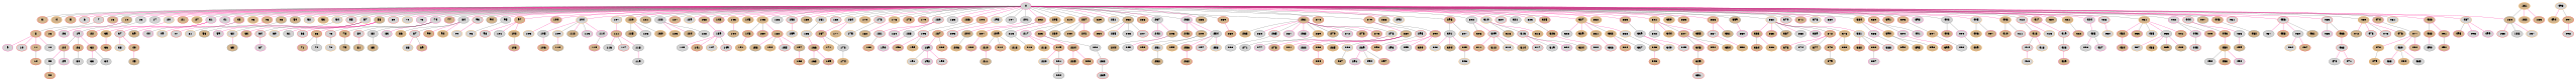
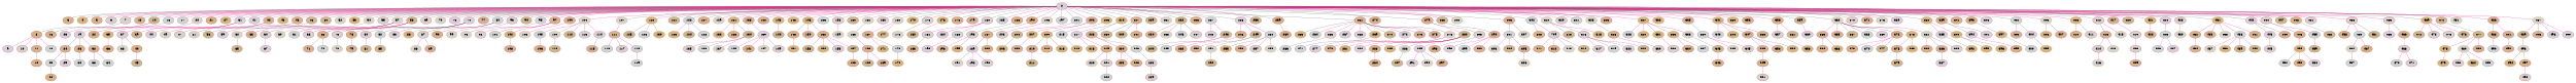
  graph {
    node [color=red fillcolor=tan style=filled]
    edge [color=deeppink]
    0 [color=deeppink fillcolor=lightgrey]
    3
    4 [color=darkorange]
    5
    6 [fillcolor=lightgrey]
    7 [fillcolor=lightgrey]
    13 [color=deeppink]
    14 [color=gray40]
    15 [color=gray40 fillcolor=lightgrey]
    17 [color=gray40 fillcolor=lightgrey]
    20 [color=darkorange fillcolor=lightgrey]
    21
    27 [color=darkorange]
    31 [color=deeppink fillcolor=lightgrey]
    41 [color=deeppink fillcolor=lightgrey]
    42 [color=deeppink]
    43 [color=darkorange]
    46
    48 [color=gray40]
    50 [color=gray40]
    52 [color=darkorange fillcolor=lightgrey]
    53 [color=darkorange]
    54 [color=darkorange fillcolor=lightgrey]
    55 [fillcolor=lightgrey]
    57 [color=darkorange fillcolor=lightgrey]
    58 [color=gray40]
    69 [fillcolor=lightgrey]
    70 [color=darkorange fillcolor=lightgrey]
    73 [color=deeppink fillcolor=lightgrey]
    74 [color=deeppink fillcolor=lightgrey]
    77 [color=deeppink]
    84 [color=gray40 fillcolor=lightgrey]
    93 [fillcolor=lightgrey]
    94 [color=gray40]
    95 [color=gray40 fillcolor=lightgrey]
    97
    100 [color=deeppink]
    104 [color=darkorange fillcolor=lightgrey]
    107 [color=darkorange fillcolor=lightgrey]
    120 [color=darkorange]
    121 [color=gray40]
    122 [color=gray40 fillcolor=lightgrey]
    127
    129 [color=darkorange fillcolor=lightgrey]
    131 [color=darkorange]
    138 [color=deeppink]
    142 [color=deeppink]
    143 [color=darkorange]
    145 [color=darkorange]
    146 [color=darkorange]
    156 [color=gray40 fillcolor=lightgrey]
    158 [fillcolor=lightgrey]
    160 [color=gray40]
    161 [color=darkorange fillcolor=lightgrey]
    162 [fillcolor=lightgrey]
    164 [color=darkorange fillcolor=lightgrey]
    170 [color=darkorange]
    173 [fillcolor=lightgrey]
    176 [color=darkorange]
    178
    179 [color=deeppink]
    180 [fillcolor=lightgrey]
    185 [color=gray40 fillcolor=lightgrey]
    186
    194
    195 [color=darkorange fillcolor=lightgrey]
    197 [color=gray40 fillcolor=lightgrey]
    201 [color=gray40 fillcolor=lightgrey]
    202 [color=deeppink]
    205 [color=darkorange]
    214 [color=darkorange]
    227 [color=deeppink]
    229 [color=gray40]
    231 [color=darkorange fillcolor=lightgrey]
    232 [color=gray40]
    236
    237 [color=gray40 fillcolor=lightgrey]
    238 [color=deeppink fillcolor=lightgrey]
    253 [color=gray40]
    259
    261 [color=deeppink]
    274
    279
    288 [color=gray40]
    292 [color=darkorange fillcolor=lightgrey]
    296 [color=deeppink]
    302 [color=gray40 fillcolor=lightgrey]
    310 [color=darkorange fillcolor=lightgrey]
    320 [fillcolor=lightgrey]
    321 [color=gray40 fillcolor=lightgrey]
    323 [color=darkorange fillcolor=lightgrey]
    325 [color=deeppink]
    327 [color=darkorange]
    332 [color=darkorange]
    335 [color=deeppink]
    341 [color=darkorange]
    350 [color=darkorange]
    353
    356
    359 [color=gray40]
    362 [color=darkorange fillcolor=lightgrey]
    370 [fillcolor=lightgrey]
    371 [color=deeppink]
    376 [color=darkorange fillcolor=lightgrey]
    380 [color=deeppink fillcolor=lightgrey]
    384 [color=darkorange]
    389
    391
    393
    398 [color=deeppink fillcolor=lightgrey]
    402 [color=gray40 fillcolor=lightgrey]
    405 [color=darkorange fillcolor=lightgrey]
    408 [color=darkorange]
    412 [fillcolor=lightgrey]
    417 [color=deeppink]
    420 [color=gray40]
    421 [color=darkorange]
    424 [color=deeppink fillcolor=lightgrey]
    428 [fillcolor=lightgrey]
    431 [color=darkorange]
    442 [color=deeppink fillcolor=lightgrey]
    444 [fillcolor=lightgrey]
    447 [color=gray40]
    448
    451 [fillcolor=lightgrey]
    456 [fillcolor=lightgrey]
    463 [fillcolor=lightgrey]
    469 [color=darkorange]
    474 [color=deeppink]
    481 [color=darkorange fillcolor=lightgrey]
    486 [color=deeppink]
    487 [color=darkorange fillcolor=lightgrey]
    8
    16
    23 [color=deeppink fillcolor=lightgrey]
    19 [color=deeppink fillcolor=lightgrey]
    22
    35 [color=darkorange]
    37 [fillcolor=lightgrey]
    39 [color=gray40]
    44 [color=deeppink fillcolor=lightgrey]
    49 [color=darkorange fillcolor=lightgrey]
    47 [fillcolor=lightgrey]
    51 [color=darkorange fillcolor=lightgrey]
    56 [color=gray40]
    59 [color=deeppink fillcolor=lightgrey]
    62 [color=darkorange fillcolor=lightgrey]
    63 [color=deeppink]
    64 [fillcolor=lightgrey]
    60 [color=darkorange fillcolor=lightgrey]
    61 [color=gray40 fillcolor=lightgrey]
    66 [fillcolor=lightgrey]
    68
    75 [fillcolor=lightgrey]
    78
    80 [fillcolor=lightgrey]
    82 [color=gray40 fillcolor=lightgrey]
    83 [color=deeppink fillcolor=lightgrey]
    86 [color=darkorange]
    87 [fillcolor=lightgrey]
    90
-   92 [color=darkorange]
    99 [color=darkorange fillcolor=lightgrey]
    96 [color=darkorange fillcolor=lightgrey]
    98 [fillcolor=lightgrey]
    101 [color=gray40 fillcolor=lightgrey]
    102 [color=darkorange]
    103 [color=darkorange fillcolor=lightgrey]
    105 [color=gray40 fillcolor=lightgrey]
    109 [color=darkorange fillcolor=lightgrey]
    112 [color=gray40]
    113 [color=deeppink fillcolor=lightgrey]
    114 [color=deeppink fillcolor=lightgrey]
    111 [color=deeppink]
    125 [color=gray40]
    126 [color=gray40 fillcolor=lightgrey]
    130 [color=darkorange]
    123 [color=darkorange]
    124 [color=gray40]
    128 [color=gray40 fillcolor=lightgrey]
    132 [color=darkorange]
    133
    134 [color=gray40]
    139 [color=deeppink fillcolor=lightgrey]
    144 [color=gray40]
    148
    150 [color=deeppink]
    152
    159 [color=darkorange fillcolor=lightgrey]
    165 [color=darkorange fillcolor=lightgrey]
    167 [color=deeppink]
    177 [color=darkorange]
    175 [color=darkorange fillcolor=lightgrey]
    182 [color=gray40]
    181 [fillcolor=lightgrey]
    184 [color=deeppink fillcolor=lightgrey]
    188 [color=gray40 fillcolor=lightgrey]
    193 [fillcolor=lightgrey]
    189 [color=deeppink fillcolor=lightgrey]
    187
    200
    203 [fillcolor=lightgrey]
    204 [color=gray40]
    207 [color=darkorange]
    209 [color=darkorange]
    215 [color=gray40 fillcolor=lightgrey]
    217 [color=deeppink fillcolor=lightgrey]
    223 [color=deeppink]
    230 [color=gray40]
    240 [color=gray40]
    241
    234 [color=deeppink]
    235 [color=darkorange fillcolor=lightgrey]
    246 [color=gray40 fillcolor=lightgrey]
    247 [fillcolor=lightgrey]
    242 [color=deeppink fillcolor=lightgrey]
    243 [color=gray40]
    248
    249 [color=gray40]
    254 [color=gray40 fillcolor=lightgrey]
    260
    263 [color=darkorange]
    264 [color=gray40 fillcolor=lightgrey]
    265 [fillcolor=lightgrey]
    267 [color=deeppink fillcolor=lightgrey]
    268 [color=deeppink fillcolor=lightgrey]
    269 [color=darkorange]
    270 [color=gray40]
    272 [color=deeppink fillcolor=lightgrey]
    273 [color=deeppink]
    275 [color=deeppink]
    276 [color=darkorange fillcolor=lightgrey]
    280 [color=gray40]
    295 [fillcolor=lightgrey]
    290 [color=deeppink]
    301 [color=gray40 fillcolor=lightgrey]
    307 [color=darkorange fillcolor=lightgrey]
    308
-   309 [fillcolor=lightgrey]
+   309 [fillcolor=lightgrey label=709]
    315 [color=gray40]
    316 [fillcolor=lightgrey]
    318 [color=darkorange]
    326
    328 [color=gray40 fillcolor=lightgrey]
    329 [color=darkorange]
    331 [color=darkorange]
    333 [color=darkorange]
    338 [color=darkorange fillcolor=lightgrey]
    339 [color=gray40 fillcolor=lightgrey]
    342 [color=gray40 fillcolor=lightgrey]
    344 [color=darkorange]
    347 [color=deeppink]
    355 [color=gray40]
    357 [fillcolor=lightgrey]
    361 [color=gray40]
    360 [color=deeppink fillcolor=lightgrey]
    363 [color=deeppink]
    365 [color=deeppink]
    367 [color=gray40]
    368 [color=gray40 fillcolor=lightgrey]
    369 [color=deeppink fillcolor=lightgrey]
    372
    375 [color=darkorange]
    381 [color=darkorange fillcolor=lightgrey]
    385 [color=deeppink fillcolor=lightgrey]
    390 [color=darkorange]
    394 [color=deeppink fillcolor=lightgrey]
    401 [color=deeppink fillcolor=lightgrey]
    397 [color=darkorange]
    403 [color=deeppink]
    404 [color=deeppink fillcolor=lightgrey]
    406 [color=darkorange]
    407 [color=deeppink]
    410
    411 [fillcolor=lightgrey]
    413 [color=deeppink]
    415 [color=darkorange fillcolor=lightgrey]
    419 [fillcolor=lightgrey]
    422 [color=deeppink]
    425 [color=gray40 fillcolor=lightgrey]
    430 [color=darkorange fillcolor=lightgrey]
    432
    433 [color=deeppink]
    435 [color=darkorange fillcolor=lightgrey]
    436 [color=gray40 fillcolor=lightgrey]
    441
    443 [color=deeppink fillcolor=lightgrey]
    449 [color=deeppink]
    446
    455 [color=gray40 fillcolor=lightgrey]
    462 [color=gray40]
    457 [color=gray40 fillcolor=lightgrey]
    458
    460 [color=gray40 fillcolor=lightgrey]
    461 [color=gray40]
    465 [color=deeppink fillcolor=lightgrey]
    466
    472 [color=gray40]
    473 [fillcolor=lightgrey]
    475 [fillcolor=lightgrey]
    476 [color=gray40]
    477 [color=gray40]
    488
    491 [color=deeppink]
+   489 [color=gray40]
    495 [color=deeppink]
    496 [color=deeppink fillcolor=lightgrey]
    499 [color=deeppink fillcolor=lightgrey]
    9 [color=deeppink fillcolor=lightgrey]
    10 [fillcolor=lightgrey]
    11 [color=deeppink]
    18 [color=gray40 fillcolor=lightgrey]
    24 [color=deeppink]
    26
    32 [color=deeppink]
    36
    38 [color=darkorange fillcolor=lightgrey]
    40
    65 [color=gray40]
    67 [color=deeppink fillcolor=lightgrey]
    71 [color=deeppink]
    72 [color=gray40 fillcolor=lightgrey]
    76 [color=darkorange fillcolor=lightgrey]
    79 [color=gray40]
    81 [color=gray40]
    85 [color=gray40]
    88 [color=darkorange fillcolor=lightgrey]
    89 [color=deeppink]
    108 [color=deeppink]
    106
    110 [color=gray40]
    115 [color=deeppink]
    116 [color=gray40 fillcolor=lightgrey]
    117 [fillcolor=lightgrey]
    118 [color=gray40 fillcolor=lightgrey]
    135 [fillcolor=lightgrey]
    136 [color=gray40 fillcolor=lightgrey]
    137 [color=darkorange fillcolor=lightgrey]
    140 [color=gray40 fillcolor=lightgrey]
    141
    147 [color=darkorange fillcolor=lightgrey]
    149 [fillcolor=lightgrey]
    151 [color=darkorange]
    153 [color=gray40]
    154 [color=darkorange]
    155 [fillcolor=lightgrey]
    157 [color=gray40]
    166 [color=deeppink]
    171 [color=darkorange]
    172 [color=gray40 fillcolor=lightgrey]
    183
    190 [color=deeppink fillcolor=lightgrey]
    196 [color=deeppink]
    199 [color=darkorange]
    191 [color=darkorange fillcolor=lightgrey]
    192 [color=deeppink fillcolor=lightgrey]
    198 [fillcolor=lightgrey]
    206 [color=darkorange]
    208 [color=deeppink]
    210 [color=deeppink]
    212
    213 [color=darkorange]
    216 [color=darkorange]
    218 [color=darkorange]
    219
    224
    226 [color=gray40 fillcolor=lightgrey]
    244 [color=gray40]
    245 [color=gray40 fillcolor=lightgrey]
    250 [color=deeppink]
    251 [color=darkorange fillcolor=lightgrey]
    255 [color=darkorange]
    256 [color=deeppink]
    257 [fillcolor=lightgrey]
    258 [color=darkorange fillcolor=lightgrey]
    266 [color=gray40 fillcolor=lightgrey]
    271 [color=gray40 fillcolor=lightgrey]
    277 [color=deeppink fillcolor=lightgrey]
    278 [color=deeppink]
    281 [color=darkorange]
    282 [color=deeppink fillcolor=lightgrey]
    283
    285 [color=darkorange]
    286 [color=darkorange fillcolor=lightgrey]
    289 [color=deeppink fillcolor=lightgrey]
    298
    293 [color=deeppink fillcolor=lightgrey]
    299 [color=gray40 fillcolor=lightgrey]
    300 [color=deeppink]
    303 [color=darkorange fillcolor=lightgrey]
    304 [color=gray40]
    305 [color=deeppink]
    311
    312
    313 [color=darkorange fillcolor=lightgrey]
    314 [color=gray40]
    317 [fillcolor=lightgrey]
    319 [color=gray40 fillcolor=lightgrey]
    322 [color=deeppink fillcolor=lightgrey]
    324 [color=gray40]
    330 [fillcolor=lightgrey]
    336 [fillcolor=lightgrey]
    334
    337 [color=gray40 fillcolor=lightgrey]
    343 [color=gray40]
    340 [color=darkorange fillcolor=lightgrey]
    345 [fillcolor=lightgrey]
    348 [color=deeppink]
    352
    354 [color=darkorange]
    358 [color=darkorange]
    364
    366 [color=darkorange]
    373
    374 [color=gray40 fillcolor=lightgrey]
    377 [color=gray40]
    378
    383 [color=darkorange]
    382
    386 [color=deeppink]
    388 [fillcolor=lightgrey]
    392 [color=darkorange]
    395 [color=darkorange]
    396 [color=darkorange]
    399
    400 [color=gray40 fillcolor=lightgrey]
    409 [color=darkorange]
    414 [fillcolor=lightgrey]
    418 [color=darkorange fillcolor=lightgrey]
    423 [fillcolor=lightgrey]
    426 [color=gray40 fillcolor=lightgrey]
    427 [color=deeppink fillcolor=lightgrey]
    434 [color=deeppink]
    437 [color=darkorange fillcolor=lightgrey]
    438 [color=darkorange]
    439 [color=gray40]
    440 [color=gray40]
    445 [fillcolor=lightgrey]
    450 [color=darkorange]
    459 [color=gray40]
    464 [color=darkorange fillcolor=lightgrey]
    467
    468 [fillcolor=lightgrey]
    478 [color=darkorange]
    480 [color=darkorange fillcolor=lightgrey]
    482 [color=deeppink]
    490 [color=gray40 fillcolor=lightgrey]
    492 [color=deeppink]
    493 [color=darkorange fillcolor=lightgrey]
    494 [color=darkorange]
    497
    498 [fillcolor=lightgrey]
    479 [color=darkorange]
    483 [fillcolor=lightgrey]
    484 [color=darkorange]
    485 [color=gray40 fillcolor=lightgrey]
    470 [color=gray40 fillcolor=lightgrey]
    471 [fillcolor=lightgrey]
    452 [color=gray40 fillcolor=lightgrey]
    453
    454 [color=deeppink fillcolor=lightgrey]
    429 [color=deeppink]
    416 [color=darkorange fillcolor=lightgrey]
    379 [color=gray40]
    387 [color=deeppink fillcolor=lightgrey]
    349
    351 [fillcolor=lightgrey]
    346
    306 [color=darkorange fillcolor=lightgrey]
    284
    287 [color=gray40]
    291 [color=deeppink fillcolor=lightgrey]
    294 [color=darkorange fillcolor=lightgrey]
    297 [color=deeppink]
    252 [color=gray40]
    262
    220 [color=darkorange fillcolor=lightgrey]
    221 [fillcolor=lightgrey]
    225
    228
    233 [fillcolor=lightgrey]
    239 [fillcolor=lightgrey]
    222 [color=gray40 fillcolor=lightgrey]
    211 [color=gray40]
    174 [color=darkorange]
    168 [color=gray40]
    169 [color=deeppink]
    163
    119 [color=gray40 fillcolor=lightgrey]
    45 [color=gray40]
    25 [color=gray40 fillcolor=lightgrey]
    29 [color=deeppink fillcolor=lightgrey]
    30 [color=gray40 fillcolor=lightgrey]
    33 [color=gray40 fillcolor=lightgrey]
    34 [color=gray40 fillcolor=lightgrey]
    28
    12
    0 -- 3 [color=gray40]
    0 -- 4 [color=gray40]
    0 -- 5
    0 -- 6
    0 -- 7 [color=gray40]
    0 -- 13 [color=gray40]
    0 -- 14
    0 -- 15
    0 -- 17
    0 -- 20
    0 -- 21
    0 -- 27 [color=gray40]
    0 -- 31 [color=gray40]
    0 -- 41
    0 -- 42 [color=gray40]
    0 -- 43
    0 -- 46
    0 -- 48
    0 -- 50 [color=gray40]
    0 -- 52
    0 -- 53 [color=gray40]
    0 -- 54 [color=gray40]
    0 -- 55 [color=gray40]
    0 -- 57
    0 -- 58 [color=gray40]
    0 -- 69 [color=gray40]
    0 -- 70
    0 -- 73 [color=gray40]
    0 -- 74 [color=gray40]
    0 -- 77 [color=gray40]
    0 -- 84
    0 -- 93 [color=gray40]
    0 -- 94
    0 -- 95
    0 -- 97
    0 -- 100
    0 -- 104
    0 -- 107 [color=gray40]
    0 -- 120
    0 -- 121 [color=gray40]
    0 -- 122 [color=gray40]
    0 -- 127 [color=gray40]
    0 -- 129
-   0 -- 134
+   0 -- 131
    0 -- 138 [color=gray40]
    0 -- 142
    0 -- 143
    0 -- 145
    0 -- 146
    0 -- 156 [color=gray40]
    0 -- 158
    0 -- 160
    0 -- 161 [color=gray40]
    0 -- 162 [color=gray40]
    0 -- 164 [color=gray40]
    0 -- 170 [color=gray40]
    0 -- 173
    0 -- 176 [color=gray40]
    0 -- 178 [color=gray40]
    0 -- 179 [color=gray40]
    0 -- 180 [color=gray40]
    0 -- 185
    0 -- 186
    0 -- 194
    0 -- 195 [color=gray40]
    0 -- 197 [color=gray40]
    0 -- 201 [color=gray40]
    0 -- 202
    0 -- 205 [color=gray40]
    0 -- 214 [color=gray40]
    0 -- 227 [color=gray40]
    0 -- 229 [color=gray40]
    0 -- 231
    0 -- 232 [color=gray40]
    0 -- 236 [color=gray40]
    0 -- 237
    0 -- 238 [color=gray40]
    0 -- 253
    0 -- 259 [color=gray40]
    0 -- 261 [color=gray40]
    0 -- 274 [color=gray40]
    0 -- 279 [color=gray40]
    0 -- 288
    0 -- 292
    0 -- 296 [color=gray40]
    0 -- 302 [color=gray40]
    0 -- 310
    0 -- 320
    0 -- 321 [color=gray40]
    0 -- 323
    0 -- 325 [color=gray40]
    0 -- 327
    0 -- 332
    0 -- 335
    0 -- 341
    0 -- 350
    0 -- 353 [color=gray40]
    0 -- 356
    0 -- 359 [color=gray40]
    0 -- 362 [color=gray40]
    0 -- 370 [color=gray40]
    0 -- 371 [color=gray40]
    0 -- 376
    0 -- 380
    0 -- 384 [color=gray40]
    0 -- 389 [color=gray40]
    0 -- 391
    0 -- 393 [color=gray40]
    0 -- 398
    0 -- 402 [color=gray40]
    0 -- 405
    0 -- 408
    0 -- 412 [color=gray40]
    0 -- 417 [color=gray40]
    0 -- 420
    0 -- 421
    0 -- 424
    0 -- 428
    0 -- 431 [color=gray40]
    0 -- 442 [color=gray40]
    0 -- 444
    0 -- 447 [color=gray40]
    0 -- 448 [color=gray40]
    0 -- 451
    0 -- 456
    0 -- 463
    0 -- 469 [color=gray40]
    0 -- 474 [color=gray40]
    0 -- 481 [color=gray40]
    0 -- 486
    0 -- 487
    7 -- 8 [color=gray40]
    14 -- 16 [color=gray40]
    14 -- 23
    15 -- 19 [color=gray40]
    20 -- 22
    31 -- 35
    31 -- 37
    31 -- 39
    42 -- 44 [color=gray40]
    42 -- 49
    46 -- 47
    48 -- 51 [color=gray40]
    54 -- 56 [color=gray40]
    57 -- 59
    57 -- 62 [color=gray40]
    57 -- 63
    57 -- 64 [color=gray40]
    58 -- 60
    58 -- 61
    58 -- 66
    58 -- 68
    74 -- 75 [color=gray40]
    74 -- 78 [color=gray40]
    74 -- 80 [color=gray40]
    74 -- 82 [color=gray40]
    74 -- 83
    84 -- 86 [color=gray40]
    84 -- 87 [color=gray40]
    84 -- 90
-   84 -- 92
    93 -- 99
    95 -- 96 [color=gray40]
    97 -- 98
    97 -- 101
    97 -- 102
    100 -- 103
    104 -- 105
    104 -- 109 [color=gray40]
    104 -- 112
    104 -- 113 [color=gray40]
    104 -- 114
    107 -- 111
    120 -- 125 [color=gray40]
    120 -- 126
    120 -- 130 [color=gray40]
    122 -- 123
    122 -- 124
    122 -- 128 [color=gray40]
    131 -- 132
    131 -- 133
    131 -- 134 [color=gray40]
    138 -- 139
    143 -- 144
    146 -- 148 [color=gray40]
    146 -- 150 [color=gray40]
    146 -- 152
    158 -- 159
    161 -- 165 [color=gray40]
    164 -- 167
    164 -- 177
    173 -- 175 [color=gray40]
    176 -- 182
    180 -- 181
    180 -- 184
    180 -- 188 [color=gray40]
    186 -- 193 [color=gray40]
    194 -- 187 [color=gray40]
    195 -- 203
    201 -- 204
    202 -- 207
    202 -- 209 [color=gray40]
    205 -- 215
    214 -- 217 [color=gray40]
    214 -- 223 [color=gray40]
    227 -- 230 [color=gray40]
    227 -- 240 [color=gray40]
    227 -- 241
    232 -- 234 [color=gray40]
    232 -- 235
    232 -- 246 [color=gray40]
    232 -- 247 [color=gray40]
    237 -- 242
    237 -- 243
    238 -- 248
    238 -- 249
    238 -- 254
    259 -- 260
    261 -- 263 [color=gray40]
    261 -- 264
    261 -- 265 [color=gray40]
    261 -- 267
    261 -- 268
    261 -- 269 [color=gray40]
    261 -- 270 [color=gray40]
    261 -- 272
    261 -- 273 [color=gray40]
    261 -- 275
    261 -- 276 [color=gray40]
    279 -- 280
    279 -- 295 [color=gray40]
    288 -- 290 [color=gray40]
    296 -- 301 [color=gray40]
    296 -- 307 [color=gray40]
    302 -- 308 [color=gray40]
    302 -- 309
    310 -- 315 [color=gray40]
    310 -- 316 [color=gray40]
    310 -- 318
    323 -- 326 [color=gray40]
    327 -- 328
    327 -- 329
    327 -- 331
    327 -- 333 [color=gray40]
    327 -- 338
    335 -- 339 [color=gray40]
    341 -- 342
    341 -- 344
    341 -- 347 [color=gray40]
    341 -- 355
    356 -- 357
    356 -- 361
    359 -- 360
    362 -- 363
    362 -- 365
    362 -- 367 [color=gray40]
    362 -- 368
    362 -- 369 [color=gray40]
    362 -- 372 [color=gray40]
    362 -- 375 [color=gray40]
    362 -- 381
    384 -- 385 [color=gray40]
    384 -- 390
    389 -- 394 [color=gray40]
    389 -- 401 [color=gray40]
    393 -- 397 [color=gray40]
    402 -- 403 [color=gray40]
    402 -- 404 [color=gray40]
    405 -- 406 [color=gray40]
    405 -- 407 [color=gray40]
    408 -- 410 [color=gray40]
    408 -- 411 [color=gray40]
    412 -- 413 [color=gray40]
    412 -- 415
    417 -- 419
    421 -- 422 [color=gray40]
    424 -- 425
    428 -- 430
    431 -- 432
    431 -- 433 [color=gray40]
    431 -- 435 [color=gray40]
    431 -- 436
    431 -- 441
    442 -- 443 [color=gray40]
    442 -- 449 [color=gray40]
    444 -- 446 [color=gray40]
    444 -- 455
    448 -- 462 [color=gray40]
-   456 -- 457
+   464 -- 457
    456 -- 458
    456 -- 460
    456 -- 461 [color=gray40]
    463 -- 465 [color=gray40]
    463 -- 466 [color=gray40]
    469 -- 472
    469 -- 473
    469 -- 475 [color=gray40]
    469 -- 476
    474 -- 477 [color=gray40]
    486 -- 488 [color=gray40]
    486 -- 491
+   487 -- 489
    487 -- 495 [color=gray40]
    487 -- 496
    487 -- 499
    8 -- 9
    8 -- 10
    8 -- 11
    8 -- 18
    19 -- 24 [color=gray40]
    19 -- 26 [color=gray40]
    19 -- 32
    35 -- 36
    37 -- 38
    37 -- 40
    62 -- 65
    64 -- 67
    68 -- 71 [color=gray40]
    68 -- 72 [color=gray40]
    75 -- 76 [color=gray40]
    78 -- 79 [color=gray40]
    80 -- 81
    82 -- 85 [color=gray40]
    87 -- 88
    87 -- 89 [color=gray40]
    102 -- 108 [color=gray40]
    105 -- 106
    109 -- 110
    114 -- 115 [color=gray40]
    111 -- 116
    111 -- 117 [color=gray40]
    111 -- 118
    134 -- 135
    134 -- 136 [color=gray40]
    134 -- 137
    139 -- 140
    139 -- 141
    139 -- 147
    139 -- 149 [color=gray40]
    148 -- 151
    152 -- 153
    152 -- 154 [color=gray40]
    152 -- 155
    152 -- 157
    165 -- 166
    167 -- 171
    167 -- 172 [color=gray40]
    181 -- 183 [color=gray40]
    188 -- 190
    193 -- 196
    193 -- 199 [color=gray40]
    189 -- 191 [color=gray40]
    189 -- 192
    189 -- 198
    187 -- 189
    187 -- 200 [color=gray40]
    204 -- 206 [color=gray40]
    207 -- 208
    209 -- 210 [color=gray40]
    209 -- 212 [color=gray40]
    209 -- 213 [color=gray40]
    215 -- 216 [color=gray40]
    217 -- 218
    217 -- 219
    223 -- 224
    223 -- 226 [color=gray40]
    243 -- 244 [color=gray40]
    243 -- 245
    249 -- 250 [color=gray40]
    249 -- 251 [color=gray40]
    254 -- 255 [color=gray40]
    254 -- 256
    254 -- 257 [color=gray40]
    254 -- 258
    265 -- 266 [color=gray40]
    269 -- 271 [color=gray40]
    276 -- 277 [color=gray40]
    276 -- 278
    280 -- 281
    280 -- 282
    280 -- 283 [color=gray40]
    280 -- 285
    280 -- 286 [color=gray40]
    280 -- 289
    295 -- 298 [color=gray40]
    290 -- 293
    290 -- 299
    290 -- 300
    301 -- 303
    301 -- 304
    301 -- 305
    309 -- 311
    309 -- 312
    309 -- 313 [color=gray40]
    309 -- 314
    316 -- 317
    316 -- 319 [color=gray40]
    316 -- 322
    316 -- 324 [color=gray40]
    326 -- 330
    331 -- 336
    333 -- 334
    333 -- 337 [color=gray40]
    338 -- 343 [color=gray40]
    339 -- 340
    339 -- 345
    347 -- 348 [color=gray40]
    347 -- 352
    347 -- 354 [color=gray40]
    357 -- 358
    363 -- 364 [color=gray40]
    363 -- 366
    372 -- 373
    372 -- 374
    372 -- 377 [color=gray40]
    375 -- 378
    375 -- 383 [color=gray40]
    381 -- 382
    381 -- 386 [color=gray40]
    381 -- 388 [color=gray40]
    385 -- 392 [color=gray40]
    390 -- 395 [color=gray40]
    390 -- 396 [color=gray40]
    394 -- 399
    397 -- 400 [color=gray40]
    404 -- 409 [color=gray40]
    413 -- 414 [color=gray40]
    413 -- 418
    419 -- 423 [color=gray40]
    425 -- 426
    425 -- 427 [color=gray40]
    432 -- 434
    436 -- 437
    436 -- 438
    436 -- 439
    436 -- 440
    443 -- 445 [color=gray40]
    446 -- 450
    455 -- 459
    460 -- 464
    460 -- 467
    466 -- 468
    477 -- 478
    477 -- 480
    477 -- 482
    488 -- 490
    491 -- 492 [color=gray40]
+   489 -- 493 [color=gray40]
    11 -- 12 [color=gray40]
    24 -- 25
    24 -- 29 [color=gray40]
    26 -- 30 [color=gray40]
    32 -- 33
    32 -- 34 [color=gray40]
    40 -- 45
    118 -- 119
    157 -- 163
    166 -- 168
    166 -- 169
    172 -- 174 [color=gray40]
    210 -- 211
    219 -- 220
    219 -- 221 [color=gray40]
    224 -- 225
    224 -- 228
    226 -- 233 [color=gray40]
    251 -- 252 [color=gray40]
-   256 -- 262
+   248 -- 262
    283 -- 284
    286 -- 287 [color=gray40]
    289 -- 291
    289 -- 294 [color=gray40]
    289 -- 297 [color=gray40]
    305 -- 306 [color=gray40]
    343 -- 346
    348 -- 349 [color=gray40]
    378 -- 379 [color=gray40]
    386 -- 387 [color=gray40]
    414 -- 416
    423 -- 429
    450 -- 452 [color=gray40]
    450 -- 453 [color=gray40]
    450 -- 454
    468 -- 470
    468 -- 471
    478 -- 479 [color=gray40]
    480 -- 483
    480 -- 484 [color=gray40]
    480 -- 485
    493 -- 494
    493 -- 497 [color=gray40]
    497 -- 498
    349 -- 351 [color=gray40]
    221 -- 222 [color=gray40]
    233 -- 239 [color=gray40]
    25 -- 28 [color=gray40]
  }
